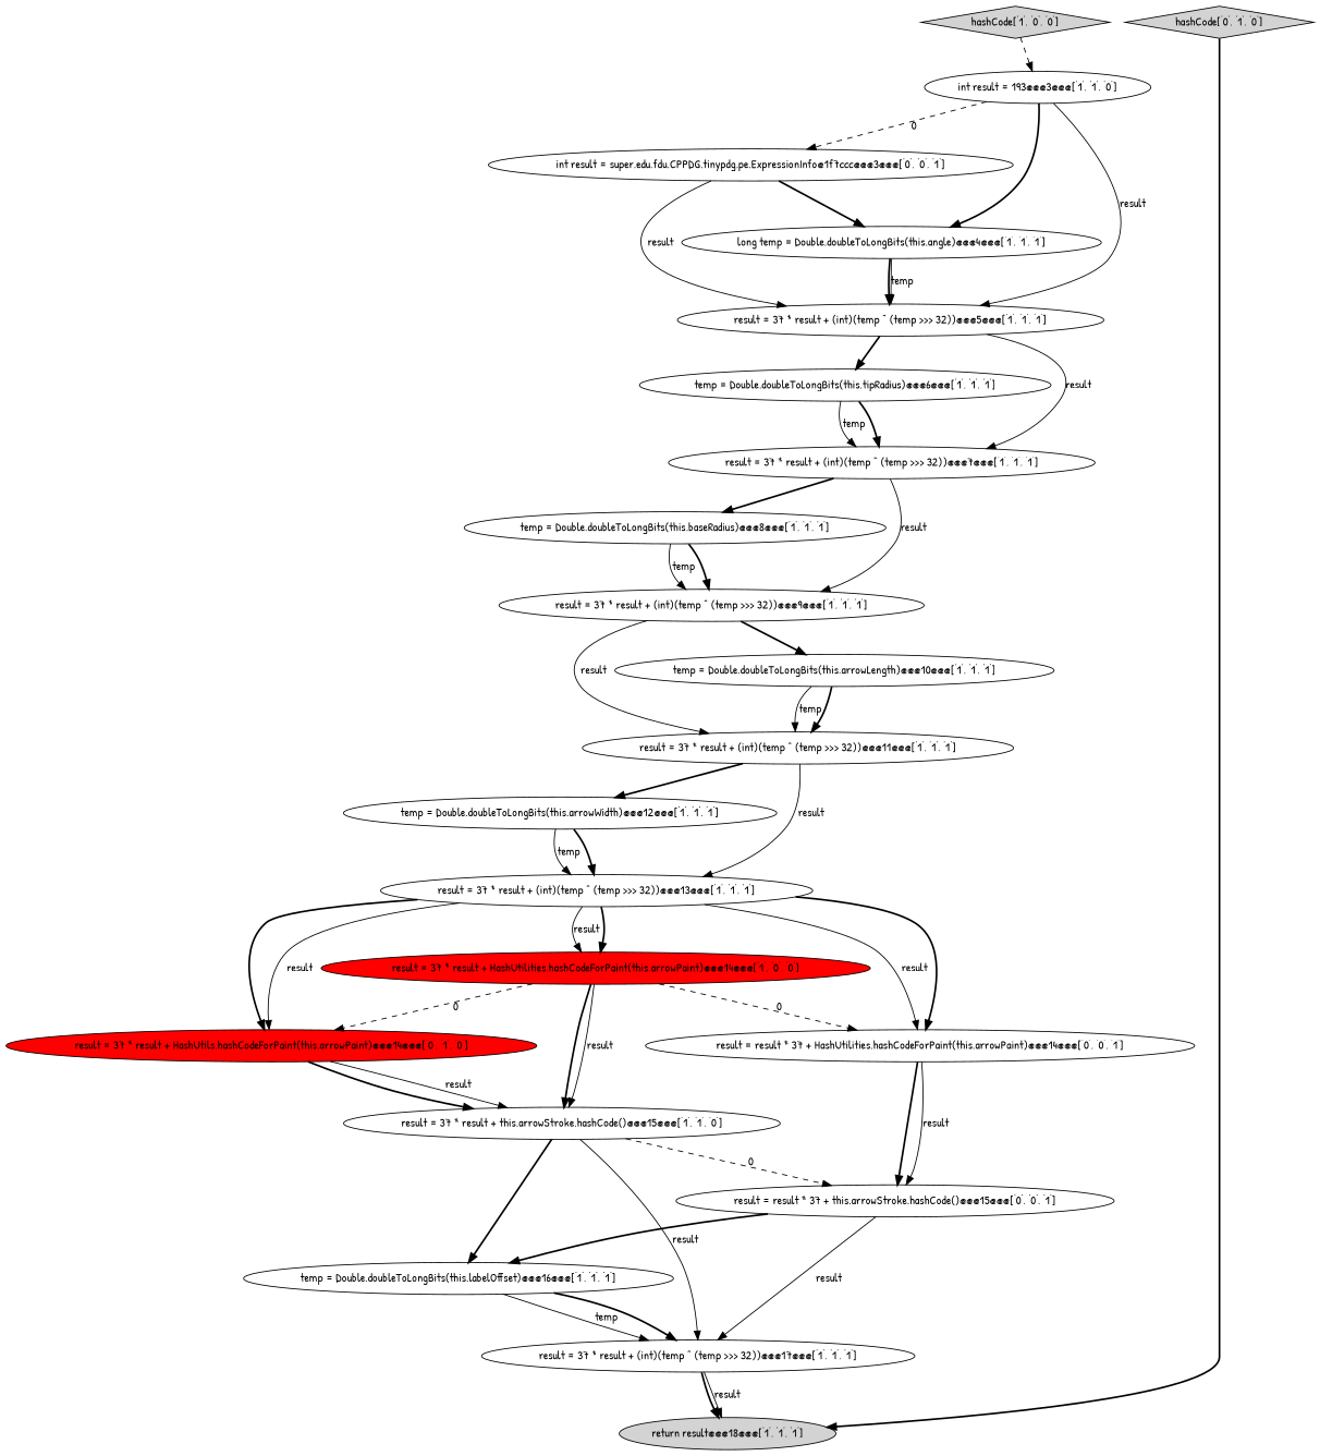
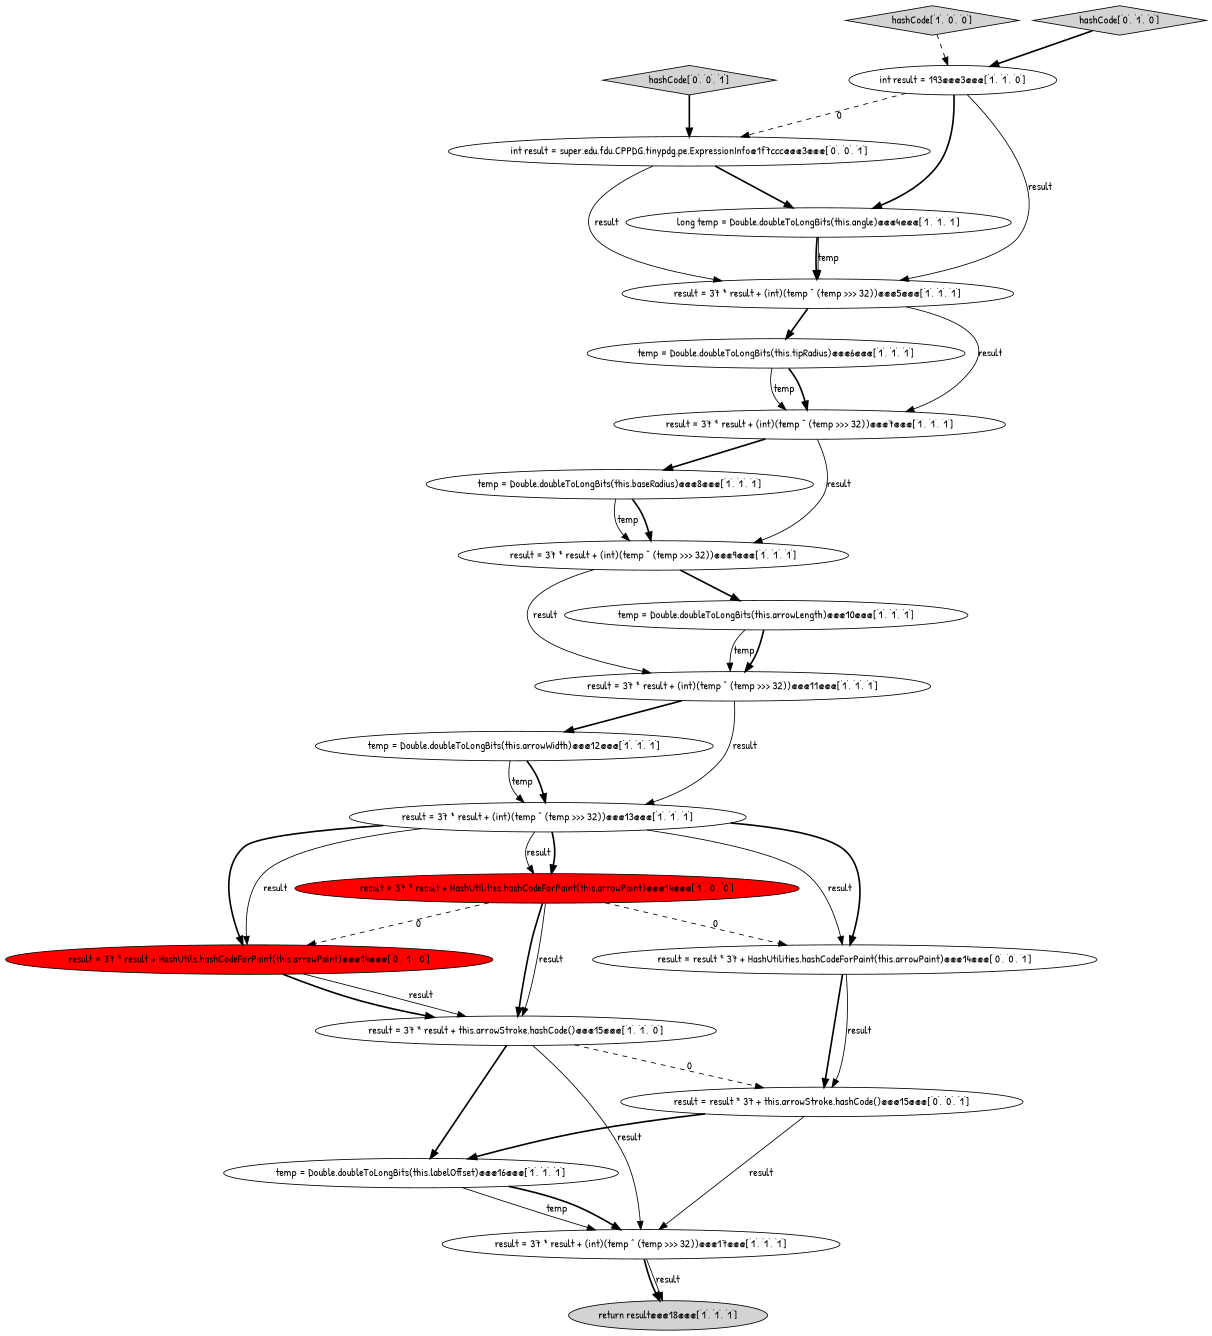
  digraph {
    fontname="Patrick Hand"
    node [fillcolor=white fontname="Patrick Hand" shape=ellipse style=filled]
    edge [fontname="Patrick Hand" style=bold]
    n1 [fillcolor=red label="result = 37 * result + HashUtilities.hashCodeForPaint(this.arrowPaint)@@@14@@@['1', '0', '0']"]
    n2 [label="result = 37 * result + this.arrowStroke.hashCode()@@@15@@@['1', '1', '0']"]
    n3 [fillcolor=red label="result = 37 * result + HashUtils.hashCodeForPaint(this.arrowPaint)@@@14@@@['0', '1', '0']"]
    n4 [label="result = result * 37 + HashUtilities.hashCodeForPaint(this.arrowPaint)@@@14@@@['0', '0', '1']"]
    n5 [label="result = 37 * result + (int)(temp ^ (temp >>> 32))@@@17@@@['1', '1', '1']"]
    n6 [label="result = result * 37 + this.arrowStroke.hashCode()@@@15@@@['0', '0', '1']"]
    n7 [label="temp = Double.doubleToLongBits(this.labelOffset)@@@16@@@['1', '1', '1']"]
    n8 [label="temp = Double.doubleToLongBits(this.arrowLength)@@@10@@@['1', '1', '1']"]
    n9 [label="result = 37 * result + (int)(temp ^ (temp >>> 32))@@@11@@@['1', '1', '1']"]
    n10 [label="result = 37 * result + (int)(temp ^ (temp >>> 32))@@@13@@@['1', '1', '1']"]
    n11 [label="temp = Double.doubleToLongBits(this.arrowWidth)@@@12@@@['1', '1', '1']"]
    n12 [fillcolor=lightgray label="return result@@@18@@@['1', '1', '1']"]
    n13 [label="int result = super.edu.fdu.CPPDG.tinypdg.pe.ExpressionInfo@1f7ccc@@@3@@@['0', '0', '1']"]
    n14 [label="long temp = Double.doubleToLongBits(this.angle)@@@4@@@['1', '1', '1']"]
    n15 [label="result = 37 * result + (int)(temp ^ (temp >>> 32))@@@5@@@['1', '1', '1']"]
    n16 [label="result = 37 * result + (int)(temp ^ (temp >>> 32))@@@7@@@['1', '1', '1']"]
    n17 [label="temp = Double.doubleToLongBits(this.tipRadius)@@@6@@@['1', '1', '1']"]
    n18 [label="int result = 193@@@3@@@['1', '1', '0']"]
+   n19 [fillcolor=lightgray label="hashCode['0', '0', '1']" shape=diamond]
    n20 [label="result = 37 * result + (int)(temp ^ (temp >>> 32))@@@9@@@['1', '1', '1']"]
    n21 [label="temp = Double.doubleToLongBits(this.baseRadius)@@@8@@@['1', '1', '1']"]
    n22 [fillcolor=lightgray label="hashCode['0', '1', '0']" shape=diamond]
    n23 [fillcolor=lightgray label="hashCode['1', '0', '0']" shape=diamond]
    n1 -> n2 [label=result style=solid]
    n1 -> n2
    n1 -> n3 [label=0 style=dashed]
    n1 -> n4 [label=0 style=dashed]
    n2 -> n5 [label=result style=solid]
    n2 -> n6 [label=0 style=dashed]
    n2 -> n7
    n3 -> n2 [label=result style=solid]
    n3 -> n2
    n4 -> n6
    n4 -> n6 [label=result style=solid]
    n5 -> n12 [label=result style=solid]
    n5 -> n12
    n6 -> n5 [label=result style=solid]
    n6 -> n7
    n7 -> n5 [label=temp style=solid]
    n7 -> n5
    n8 -> n9 [label=temp style=solid]
    n8 -> n9
    n9 -> n10 [label=result style=solid]
    n9 -> n11
    n10 -> n1
    n10 -> n1 [label=result style=solid]
    n10 -> n3
    n10 -> n3 [label=result style=solid]
    n10 -> n4
    n10 -> n4 [label=result style=solid]
    n11 -> n10
    n11 -> n10 [label=temp style=solid]
    n13 -> n14
    n13 -> n15 [label=result style=solid]
    n14 -> n15 [label=temp style=solid]
    n14 -> n15
    n15 -> n16 [label=result style=solid]
    n15 -> n17
    n16 -> n20 [label=result style=solid]
    n16 -> n21
    n17 -> n16
    n17 -> n16 [label=temp style=solid]
    n18 -> n13 [label=0 style=dashed]
    n18 -> n14
    n18 -> n15 [label=result style=solid]
+   n19 -> n13
    n20 -> n8
    n20 -> n9 [label=result style=solid]
    n21 -> n20
    n21 -> n20 [label=temp style=solid]
-   n22 -> n12
+   n22 -> n18
    n23 -> n18 [style=dashed]
  }
